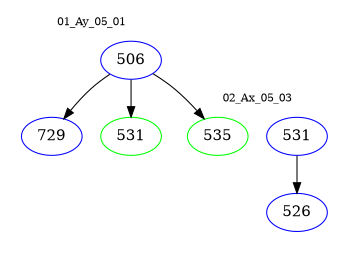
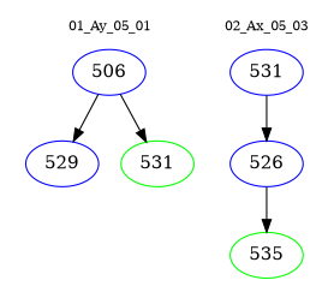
  digraph {
    node [color=blue]
    edge [color=black]
-   n1 [label=729]
+   n1 [label=529]
    n2 [label=506]
    n3 [color=green label=531]
    n4 [label=531]
    n5 [label=526]
    n6 [color=green label=535]
    subgraph cluster_1 {
      color=white
      fontsize=10
      label="01_Ay_05_01"
      n1
      n2
      n3
    }
    subgraph cluster_2 {
      color=white
      fontsize=10
      label="02_Ax_05_03"
      n4
      n5
      n6
    }
    n2 -> n1
    n2 -> n3
    n4 -> n5
-   n2 -> n6
+   n5 -> n6
  }
